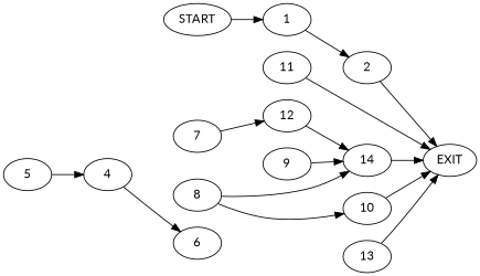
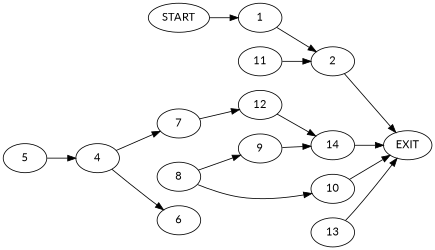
  digraph {
    fontname=Lato
    rankdir=LR
    node [fontname=Lato]
    edge [fontname=Lato]
    n1 [label=START]
    1
    2
    n4 [label=EXIT]
    4
    6
    7
    5
    12
    8
    9
    10
    11
    14
    13
    n1 -> 1
    1 -> 2
    2 -> n4
    4 -> 6
+   4 -> 7
    7 -> 12
    5 -> 4
    12 -> 14
-   8 -> 14
+   8 -> 9
    8 -> 10
    9 -> 14
    10 -> n4
-   11 -> n4
+   11 -> 2
    14 -> n4
    13 -> n4
  }
